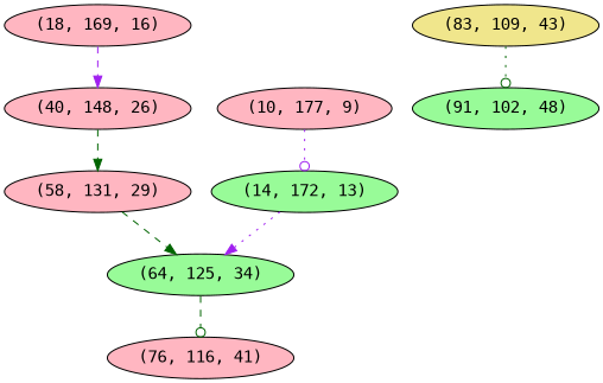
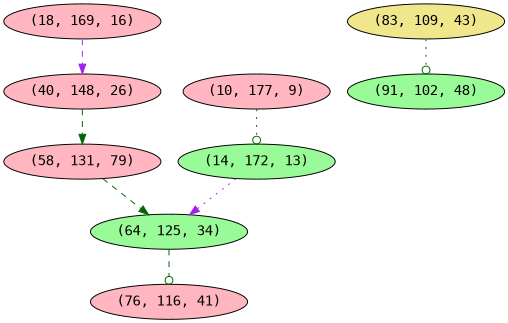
  digraph {
    fontname="DejaVu Sans Mono"
    node [fillcolor=lightpink fontname="DejaVu Sans Mono" style=filled]
    edge [arrowhead=normal color=darkgreen fontname="DejaVu Sans Mono" style=dashed]
    "(14, 172, 13)" [fillcolor=palegreen]
    "(10, 177, 9)"
    "(64, 125, 34)" [fillcolor=palegreen]
    "(18, 169, 16)"
    "(40, 148, 26)"
-   "(58, 131, 29)"
+   "(58, 131, 29)" [label="(58, 131, 79)"]
    "(76, 116, 41)"
    "(83, 109, 43)" [fillcolor=khaki]
    "(91, 102, 48)" [fillcolor=palegreen]
    "(14, 172, 13)" -> "(64, 125, 34)" [color=purple style=dotted]
-   "(10, 177, 9)" -> "(14, 172, 13)" [arrowhead=odot color=purple style=dotted]
+   "(10, 177, 9)" -> "(14, 172, 13)" [arrowhead=odot style=dotted]
    "(64, 125, 34)" -> "(76, 116, 41)" [arrowhead=odot]
    "(18, 169, 16)" -> "(40, 148, 26)" [color=purple]
    "(40, 148, 26)" -> "(58, 131, 29)"
    "(58, 131, 29)" -> "(64, 125, 34)"
    "(83, 109, 43)" -> "(91, 102, 48)" [arrowhead=odot style=dotted]
  }
